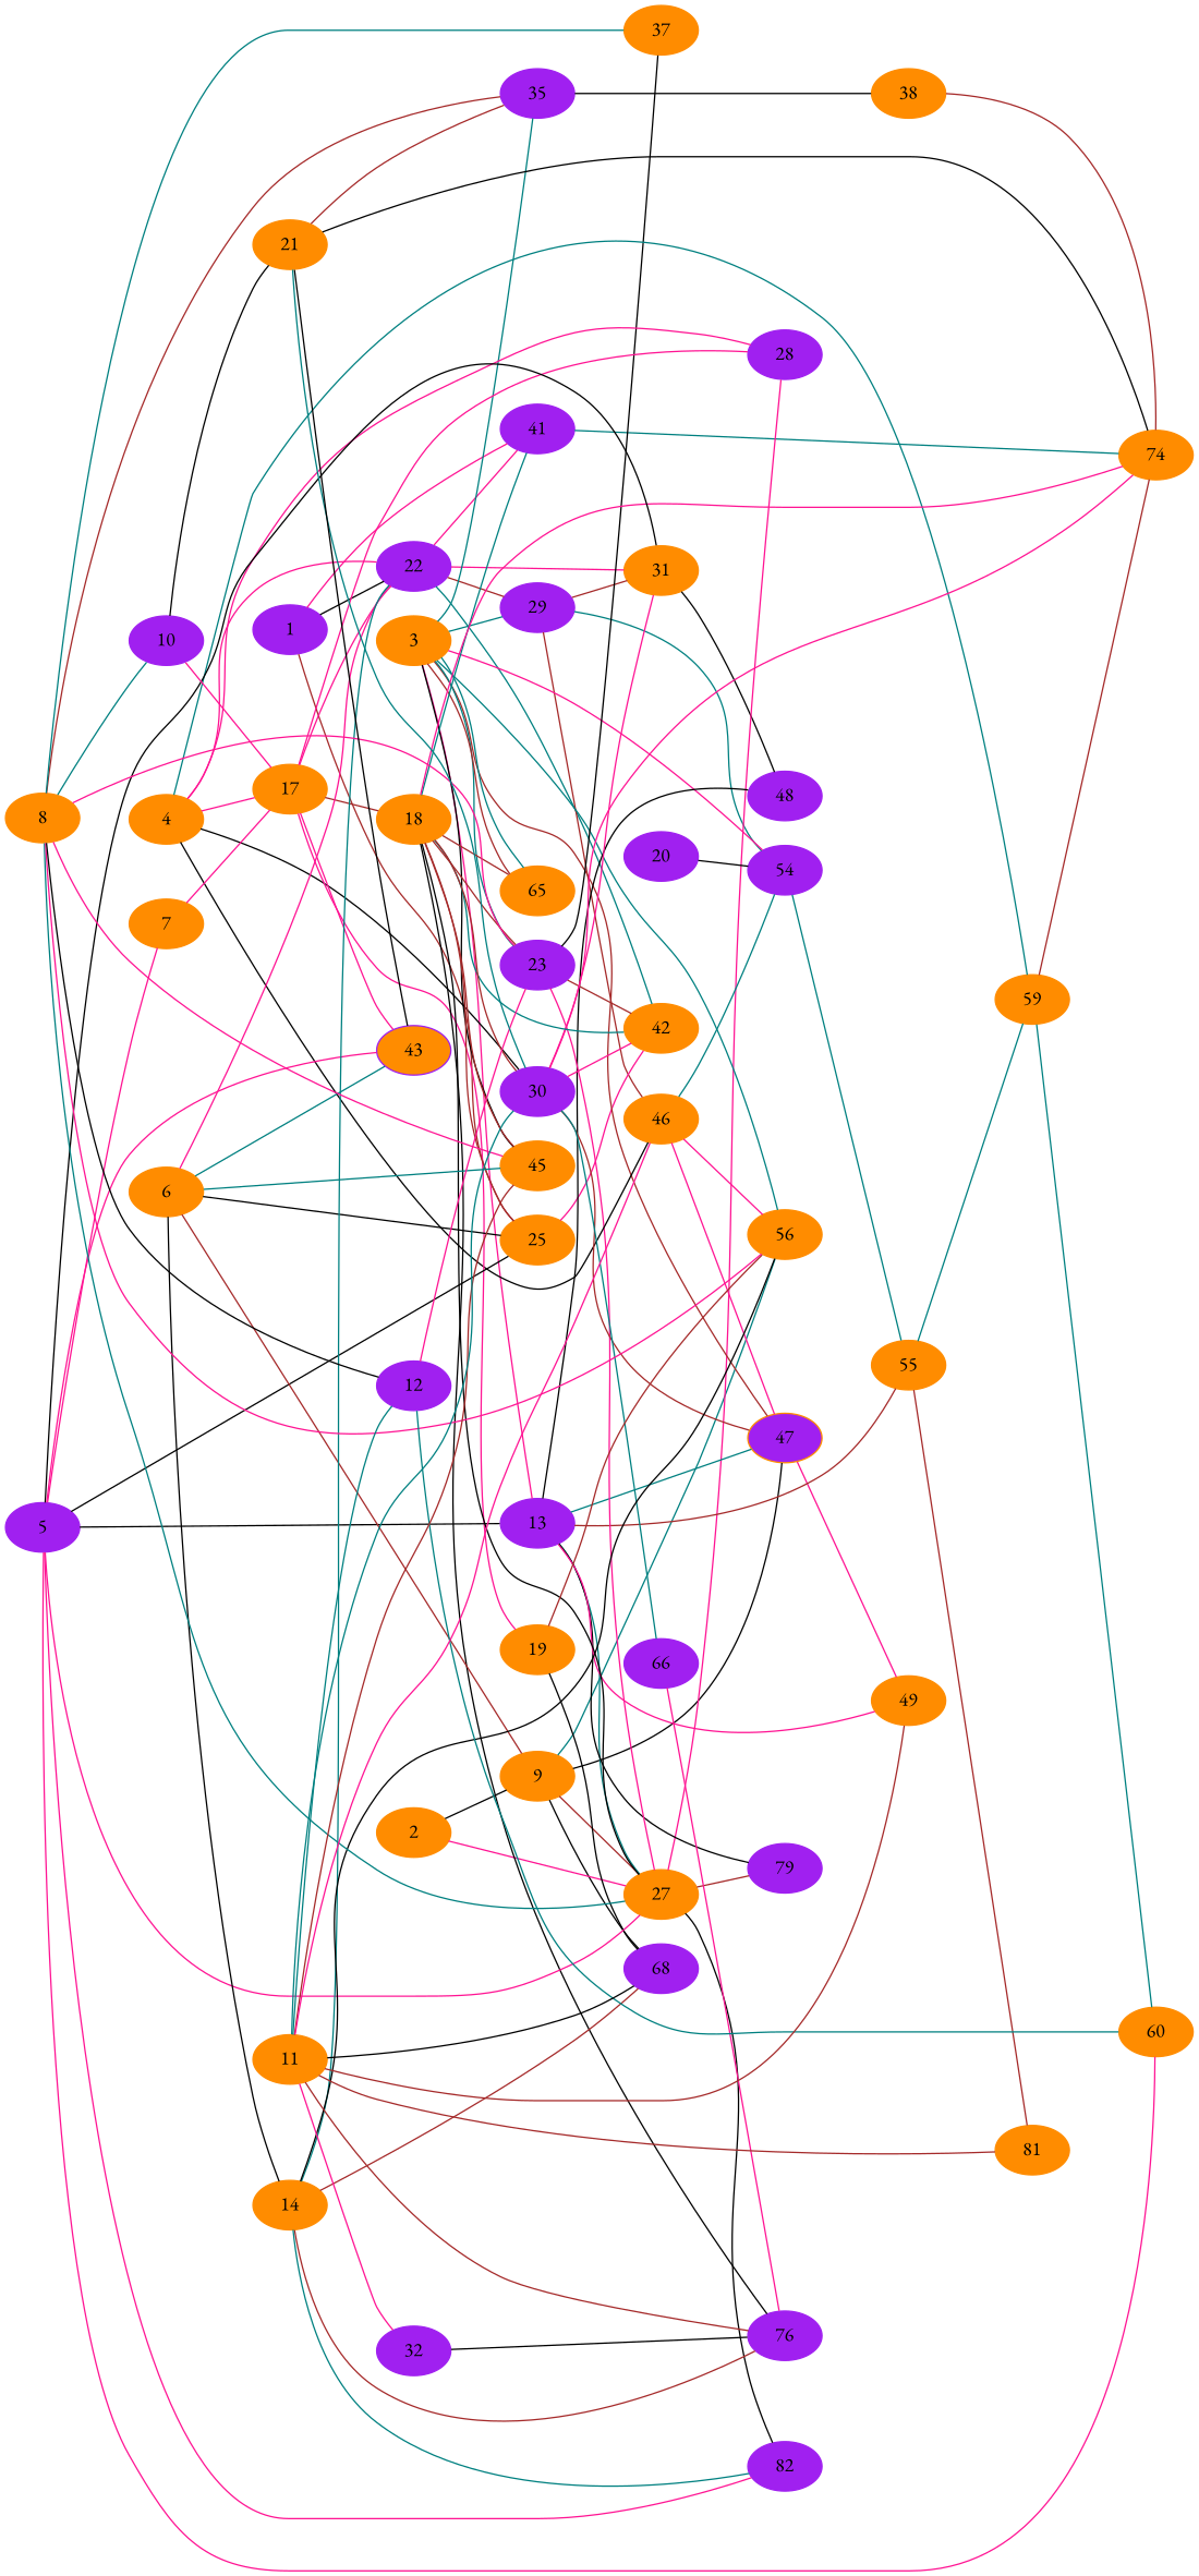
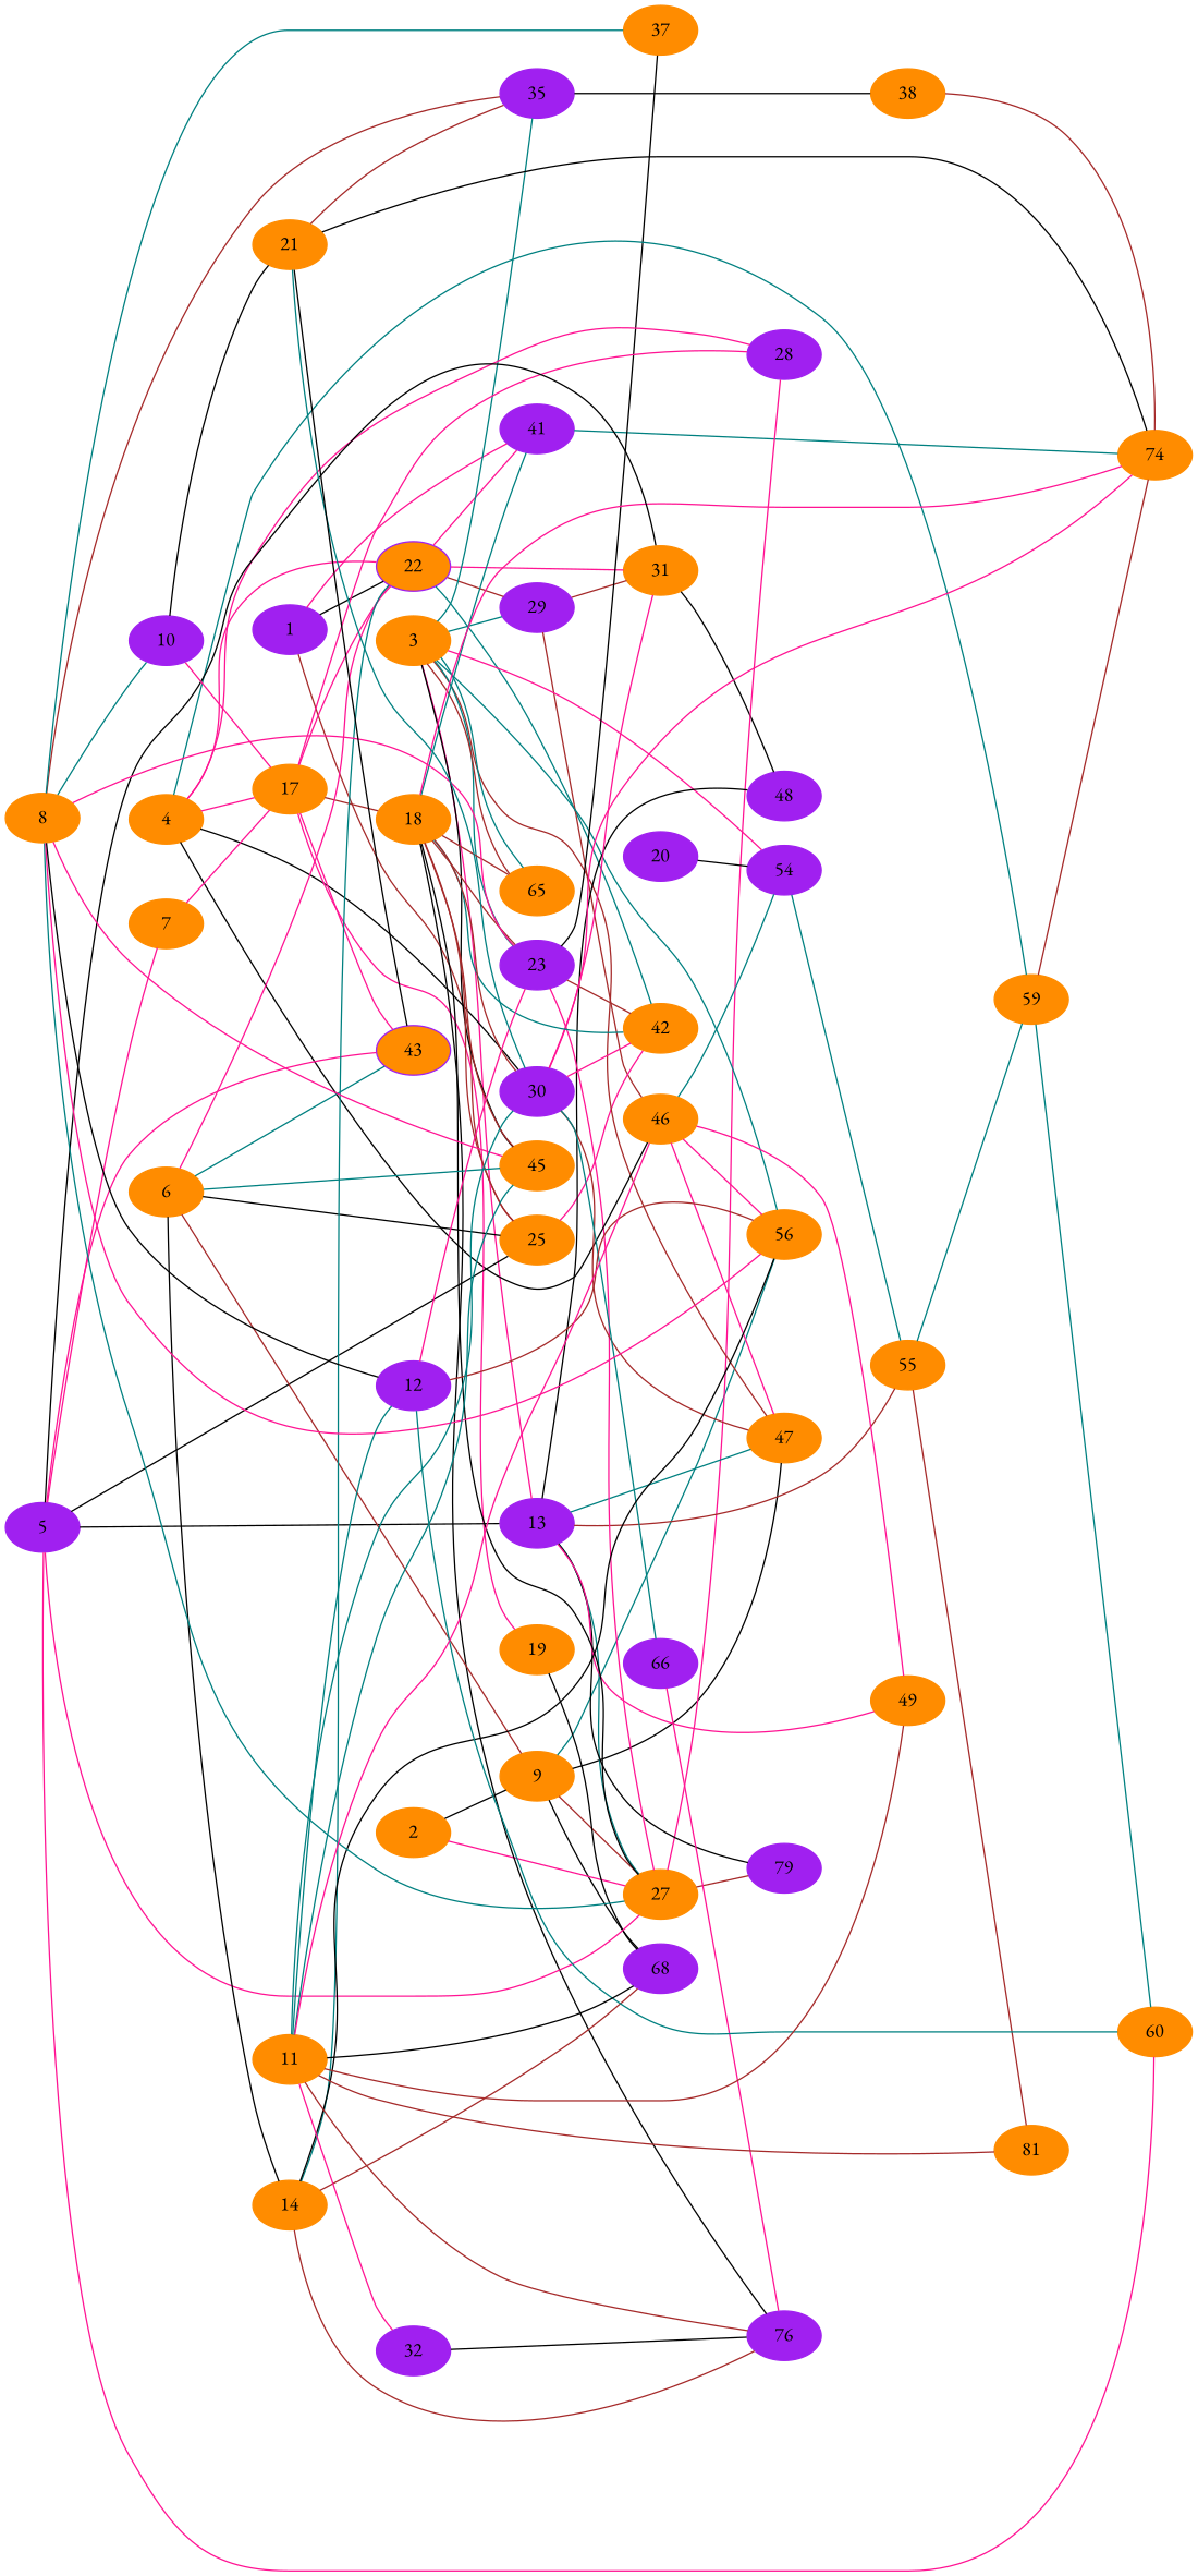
  graph {
    fontname="EB Garamond"
    rankdir=LR
    node [color=darkorange fontname="EB Garamond" style=filled]
    edge [color=deeppink fontname="EB Garamond"]
-   22 [color=purple super="+33"]
+   22 [color=purple super="+33" fillcolor=darkorange]
    41 [color=purple super="+73"]
    29 [color=purple super="+50"]
    31 [super="+40"]
    42 [super="+71"]
    1 [color=purple]
    25
    74 [super="+75"]
    9 [super="+39"]
    27 [super="+52"]
-   47 [fillcolor=purple]
+   47
    56 [super="+72"]
    68 [color=purple]
    2
    28 [color=purple super="+70"]
-   82 [color=purple]
    79 [color=purple]
    3 [super="+61"]
    13 [color=purple super="+62"]
    23 [color=purple super="+44"]
    35 [color=purple super="+57"]
    45
    54 [color=purple]
    65
    49
    48 [color=purple]
    55
    37
    46 [super="+77"]
    38
    4 [super="+58"]
    17 [super="+64"]
    30 [color=purple super="+63"]
    59 [super="+69"]
    43 [color=purple fillcolor=darkorange super="+78"]
    18 [super="+53"]
    19
    66 [color=purple]
    5 [color=purple super="+15"]
    7
    60
    6 [super="+24"]
    14 [super="+34"]
    76 [color=purple super="+80"]
    8 [super="+16"]
    10 [color=purple]
    12 [color=purple super="+67"]
    21 [super="+51"]
    11 [super="+26"]
    32 [color=purple]
    81
    20 [color=purple]
    22 -- 41
    22 -- 29 [color=brown]
    22 -- 31
    22 -- 42 [color=teal]
    41 -- 74 [color=teal]
    29 -- 31 [color=brown]
-   29 -- 54 [color=teal]
    29 -- 46 [color=brown]
    31 -- 48 [color=black]
    1 -- 22 [color=black]
    1 -- 41
    1 -- 25 [color=brown]
    25 -- 42
    9 -- 27 [color=brown]
    9 -- 47 [color=black]
    9 -- 56 [color=teal]
    9 -- 68 [color=black]
    27 -- 28
-   27 -- 82 [color=black]
    27 -- 79 [color=brown]
-   47 -- 49
+   46 -- 49
    2 -- 9 [color=black]
    2 -- 27
    3 -- 29 [color=teal]
    3 -- 47 [color=brown]
    3 -- 56 [color=teal]
    3 -- 13
    3 -- 23 [color=teal]
    3 -- 35 [color=teal]
    3 -- 45 [color=black]
    3 -- 54
    3 -- 65 [color=brown]
    3 -- 65 [color=teal]
    13 -- 27 [color=teal]
    13 -- 47 [color=teal]
    13 -- 79 [color=black]
    13 -- 49
    13 -- 48 [color=black]
    13 -- 55 [color=brown]
    23 -- 42 [color=brown]
    23 -- 27
    23 -- 37 [color=black]
    35 -- 38 [color=black]
    54 -- 55 [color=teal]
    55 -- 59 [color=teal]
    55 -- 81 [color=brown]
    46 -- 47
    46 -- 56
    46 -- 54 [color=teal]
    38 -- 74 [color=brown]
    4 -- 22
    4 -- 28
    4 -- 46 [color=black]
    4 -- 17
    4 -- 30 [color=black]
    4 -- 59 [color=teal]
    17 -- 22
    17 -- 28
    17 -- 43
    17 -- 18 [color=brown]
    17 -- 19
    30 -- 31
    30 -- 42
    30 -- 74
    30 -- 47 [color=brown]
    30 -- 66 [color=teal]
    59 -- 74 [color=brown]
    59 -- 60 [color=teal]
    18 -- 41 [color=teal]
    18 -- 42 [color=teal]
    18 -- 25 [color=brown]
    18 -- 74
    18 -- 27 [color=black]
    18 -- 23 [color=brown]
    18 -- 45 [color=brown]
    18 -- 65 [color=brown]
    18 -- 30 [color=brown]
    18 -- 76 [color=black]
    19 -- 68 [color=black]
    66 -- 76
    5 -- 31 [color=black]
    5 -- 25 [color=black]
    5 -- 27
-   5 -- 82
    5 -- 13 [color=black]
    5 -- 43
    5 -- 7
    5 -- 60
    7 -- 17
    6 -- 22
    6 -- 25 [color=black]
    6 -- 9 [color=brown]
    6 -- 45 [color=teal]
    6 -- 43 [color=teal]
    6 -- 14 [color=black]
    14 -- 22 [color=teal]
    14 -- 56 [color=black]
    14 -- 68 [color=brown]
-   14 -- 82 [color=teal]
    14 -- 76 [color=brown weight=2]
    8 -- 27 [color=teal]
    8 -- 56
    8 -- 23
    8 -- 35 [color=brown]
    8 -- 45
    8 -- 37 [color=teal]
    8 -- 10 [color=teal]
    8 -- 12 [color=black]
    10 -- 17
    10 -- 21 [color=black]
-   19 -- 56 [color=brown]
+   12 -- 56 [color=brown]
    12 -- 23
    12 -- 60 [color=teal]
    21 -- 74 [color=black]
    21 -- 35 [color=brown]
    21 -- 30 [color=teal]
    21 -- 43 [color=black]
    11 -- 68 [color=black]
-   11 -- 45 [color=brown]
+   11 -- 45 [color=teal]
    11 -- 49 [color=brown]
    11 -- 46
    11 -- 30 [color=teal]
    11 -- 76 [color=brown]
    11 -- 12 [color=teal]
    11 -- 32
    11 -- 81 [color=brown]
    32 -- 76 [color=black]
    20 -- 54 [color=black]
  }
